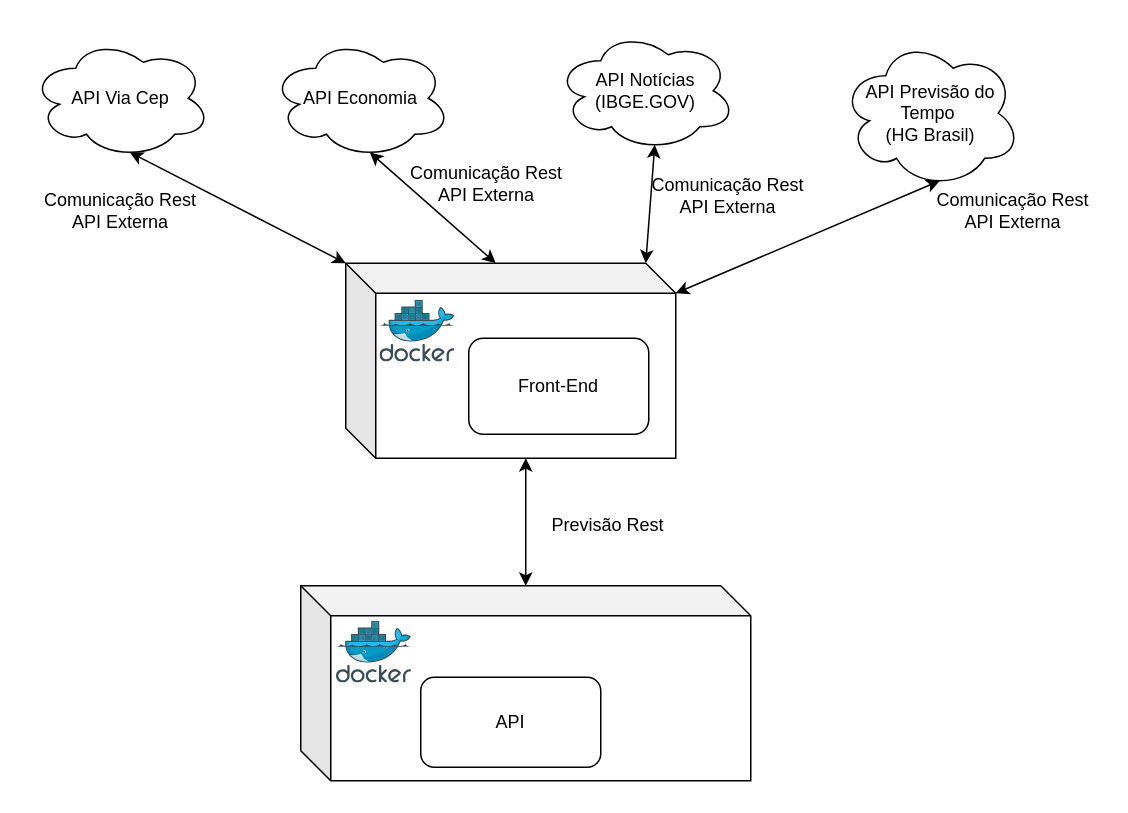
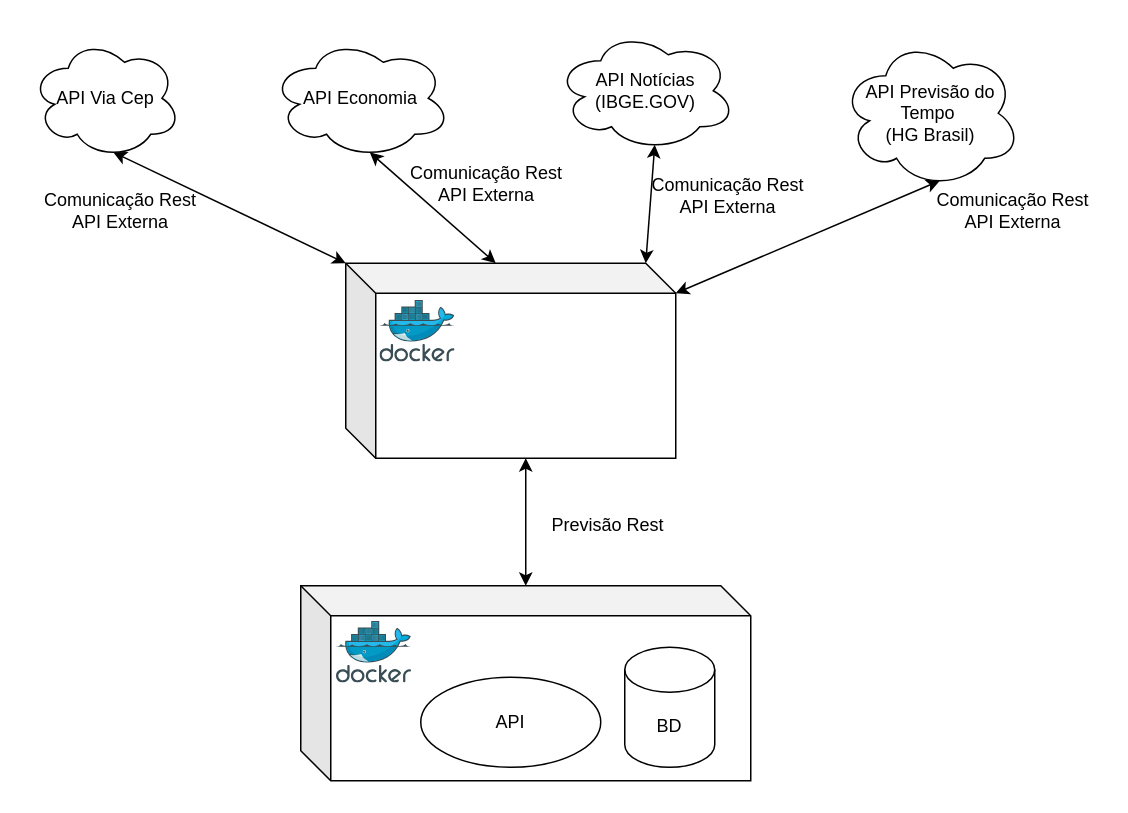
  <mxCell id="0" />
  <mxCell id="1" parent="0" />
  <mxCell id="2" value="" style="endArrow=classic;startArrow=classic;html=1;rounded=0;exitX=0;exitY=0;exitDx=120;exitDy=130;exitPerimeter=0;" edge="1" parent="1" source="13" target="8"><mxGeometry width="50" height="50" relative="1" as="geometry"><mxPoint x="560" y="95" as="sourcePoint" /><mxPoint x="610" y="45" as="targetPoint" /></mxGeometry></mxCell>
  <mxCell id="3" value="" style="endArrow=classic;startArrow=classic;html=1;rounded=0;entryX=0.55;entryY=0.95;entryDx=0;entryDy=0;exitX=0;exitY=0;exitDx=220;exitDy=20;exitPerimeter=0;entryPerimeter=0;" edge="1" parent="1" source="13" target="24"><mxGeometry width="50" height="50" relative="1" as="geometry"><mxPoint x="420" y="235" as="sourcePoint" /><mxPoint x="660" y="105" as="targetPoint" /></mxGeometry></mxCell>
  <mxCell id="4" value="" style="endArrow=classic;startArrow=classic;html=1;rounded=0;exitX=0;exitY=0;exitDx=200;exitDy=0;entryX=0.55;entryY=0.95;entryDx=0;entryDy=0;exitPerimeter=0;entryPerimeter=0;" edge="1" parent="1" source="13" target="23"><mxGeometry width="50" height="50" relative="1" as="geometry"><mxPoint x="400" y="215" as="sourcePoint" /><mxPoint x="460" y="105" as="targetPoint" /></mxGeometry></mxCell>
  <mxCell id="5" value="" style="endArrow=classic;startArrow=classic;html=1;rounded=0;exitX=0;exitY=0;exitDx=100;exitDy=0;entryX=0.55;entryY=0.95;entryDx=0;entryDy=0;exitPerimeter=0;entryPerimeter=0;" edge="1" parent="1" source="13" target="22"><mxGeometry width="50" height="50" relative="1" as="geometry"><mxPoint x="355" y="200" as="sourcePoint" /><mxPoint x="260" y="105" as="targetPoint" /></mxGeometry></mxCell>
  <mxCell id="6" value="" style="endArrow=classic;startArrow=classic;html=1;rounded=0;exitX=0;exitY=0;exitDx=0;exitDy=0;entryX=0.55;entryY=0.95;entryDx=0;entryDy=0;exitPerimeter=0;entryPerimeter=0;" edge="1" parent="1" source="13" target="21"><mxGeometry width="50" height="50" relative="1" as="geometry"><mxPoint x="160" y="175" as="sourcePoint" /><mxPoint x="90" y="105" as="targetPoint" /></mxGeometry></mxCell>
  <mxCell id="7" value="" style="group" vertex="1" connectable="0" parent="1"><mxGeometry x="200" y="390" width="300" height="130" as="geometry" /></mxCell>
  <mxCell id="8" value="" style="shape=cube;whiteSpace=wrap;html=1;boundedLbl=1;backgroundOutline=1;darkOpacity=0.05;darkOpacity2=0.1;" vertex="1" parent="7"><mxGeometry width="300" height="130" as="geometry" /></mxCell>
- <mxCell id="9" value="API" style="rounded=1;whiteSpace=wrap;html=1;" vertex="1" parent="7"><mxGeometry x="80" y="61" width="120" height="60" as="geometry" /></mxCell>
+ <mxCell id="9" value="API" style="ellipse;whiteSpace=wrap;html=1;" vertex="1" parent="7"><mxGeometry x="80" y="61" width="120" height="60" as="geometry" /></mxCell>
+ <mxCell id="10" value="BD" style="shape=cylinder3;whiteSpace=wrap;html=1;boundedLbl=1;backgroundOutline=1;size=15;" vertex="1" parent="7"><mxGeometry x="216" y="41" width="60" height="80" as="geometry" /></mxCell>
  <mxCell id="11" value="" style="image;sketch=0;aspect=fixed;html=1;points=[];align=center;fontSize=12;image=img/lib/mscae/Docker.svg;" vertex="1" parent="7"><mxGeometry x="24" y="24" width="50" height="41" as="geometry" /></mxCell>
  <mxCell id="12" value="" style="group" vertex="1" connectable="0" parent="1"><mxGeometry x="230" y="175" width="220" height="130" as="geometry" /></mxCell>
  <mxCell id="13" value="" style="shape=cube;whiteSpace=wrap;html=1;boundedLbl=1;backgroundOutline=1;darkOpacity=0.05;darkOpacity2=0.1;" vertex="1" parent="12"><mxGeometry width="220" height="130" as="geometry" /></mxCell>
- <mxCell id="14" value="Front-End" style="rounded=1;whiteSpace=wrap;html=1;" vertex="1" parent="12"><mxGeometry x="82" y="50" width="120" height="64" as="geometry" /></mxCell>
  <mxCell id="15" value="" style="image;sketch=0;aspect=fixed;html=1;points=[];align=center;fontSize=12;image=img/lib/mscae/Docker.svg;" vertex="1" parent="12"><mxGeometry x="23" y="25" width="50" height="41" as="geometry" /></mxCell>
  <mxCell id="16" value="Previsão Rest" style="text;html=1;align=center;verticalAlign=middle;whiteSpace=wrap;rounded=0;" vertex="1" parent="1"><mxGeometry x="350" y="335" width="110" height="30" as="geometry" /></mxCell>
  <mxCell id="17" value="Comunicação Rest&lt;div&gt;API Externa&lt;/div&gt;" style="text;html=1;align=center;verticalAlign=middle;whiteSpace=wrap;rounded=0;" vertex="1" parent="1"><mxGeometry x="25" y="125" width="110" height="30" as="geometry" /></mxCell>
  <mxCell id="18" value="Comunicação Rest&lt;div&gt;API Externa&lt;/div&gt;" style="text;html=1;align=center;verticalAlign=middle;whiteSpace=wrap;rounded=0;" vertex="1" parent="1"><mxGeometry x="269" y="107" width="110" height="30" as="geometry" /></mxCell>
  <mxCell id="19" value="Comunicação Rest&lt;div&gt;API Externa&lt;/div&gt;" style="text;html=1;align=center;verticalAlign=middle;whiteSpace=wrap;rounded=0;" vertex="1" parent="1"><mxGeometry x="430" y="115" width="110" height="30" as="geometry" /></mxCell>
  <mxCell id="20" value="Comunicação Rest&lt;div&gt;API Externa&lt;/div&gt;" style="text;html=1;align=center;verticalAlign=middle;whiteSpace=wrap;rounded=0;" vertex="1" parent="1"><mxGeometry x="620" y="125" width="110" height="30" as="geometry" /></mxCell>
- <mxCell id="21" value="API Via Cep" style="ellipse;shape=cloud;whiteSpace=wrap;html=1;" vertex="1" parent="1"><mxGeometry x="20" y="25" width="120" height="80" as="geometry" /></mxCell>
+ <mxCell id="21" value="API Via Cep" style="ellipse;shape=cloud;whiteSpace=wrap;html=1;" vertex="1" parent="1"><mxGeometry x="20" y="25" width="100" height="80" as="geometry" /></mxCell>
  <mxCell id="22" value="API Economia" style="ellipse;shape=cloud;whiteSpace=wrap;html=1;" vertex="1" parent="1"><mxGeometry x="180" y="25" width="120" height="80" as="geometry" /></mxCell>
  <mxCell id="23" value="API Notícias (IBGE.GOV)" style="ellipse;shape=cloud;whiteSpace=wrap;html=1;" vertex="1" parent="1"><mxGeometry x="370" y="20" width="120" height="80" as="geometry" /></mxCell>
  <mxCell id="24" value="API Previsão do Tempo&amp;nbsp;&lt;div&gt;(HG Brasil)&lt;/div&gt;" style="ellipse;shape=cloud;whiteSpace=wrap;html=1;" vertex="1" parent="1"><mxGeometry x="560" y="25" width="120" height="100" as="geometry" /></mxCell>
